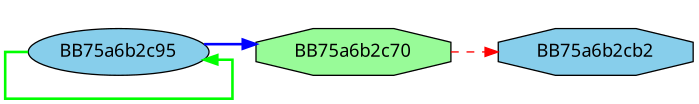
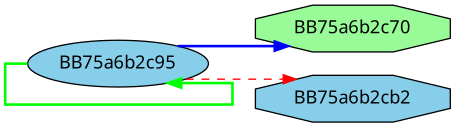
  digraph {
    fontname="Noto Sans"
    rankdir=LR
    splines=ortho
    node [fillcolor=skyblue fontname="Noto Sans" shape=octagon style=filled]
    edge [fontname="Noto Sans" style=bold]
    BB75a6b2c70 [fillcolor=palegreen]
    BB75a6b2c95 [shape=ellipse]
    BB75a6b2cb2
    BB75a6b2c95 -> BB75a6b2c70 [color=blue]
    BB75a6b2c95 -> BB75a6b2c95 [color=green]
-   BB75a6b2c70 -> BB75a6b2cb2 [color=red style=dashed]
+   BB75a6b2c95 -> BB75a6b2cb2 [color=red style=dashed]
  }
